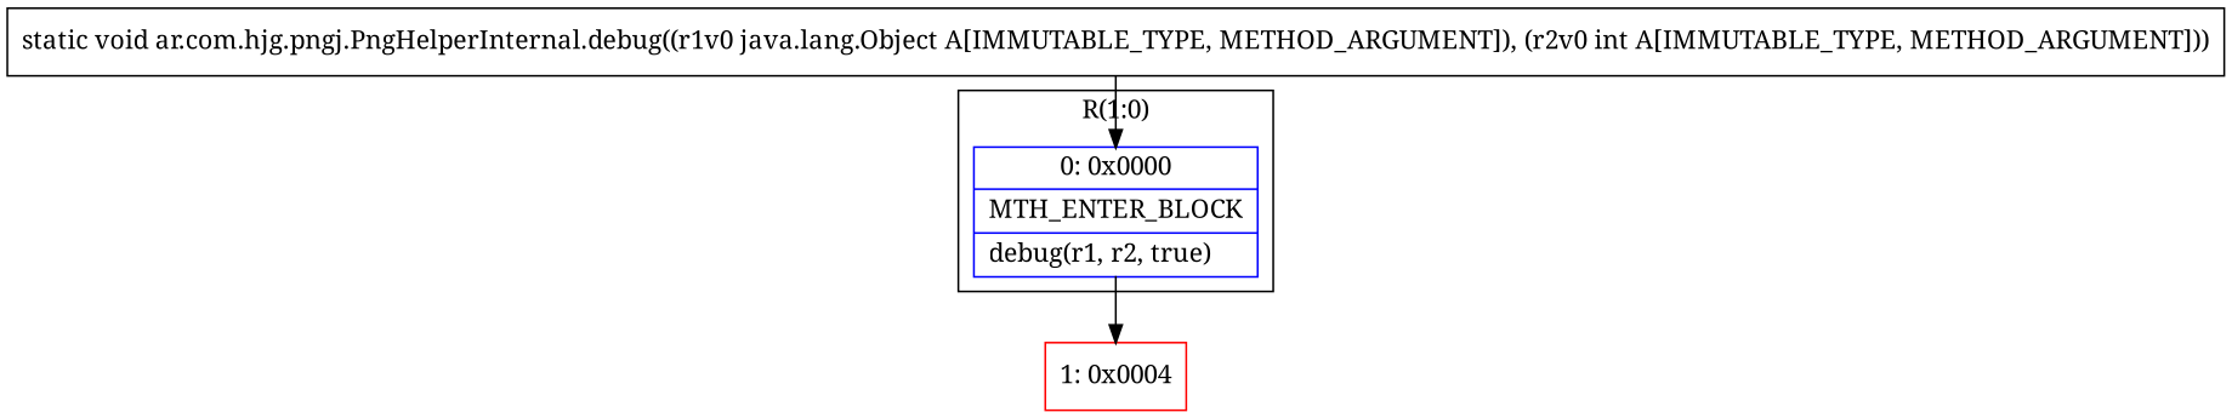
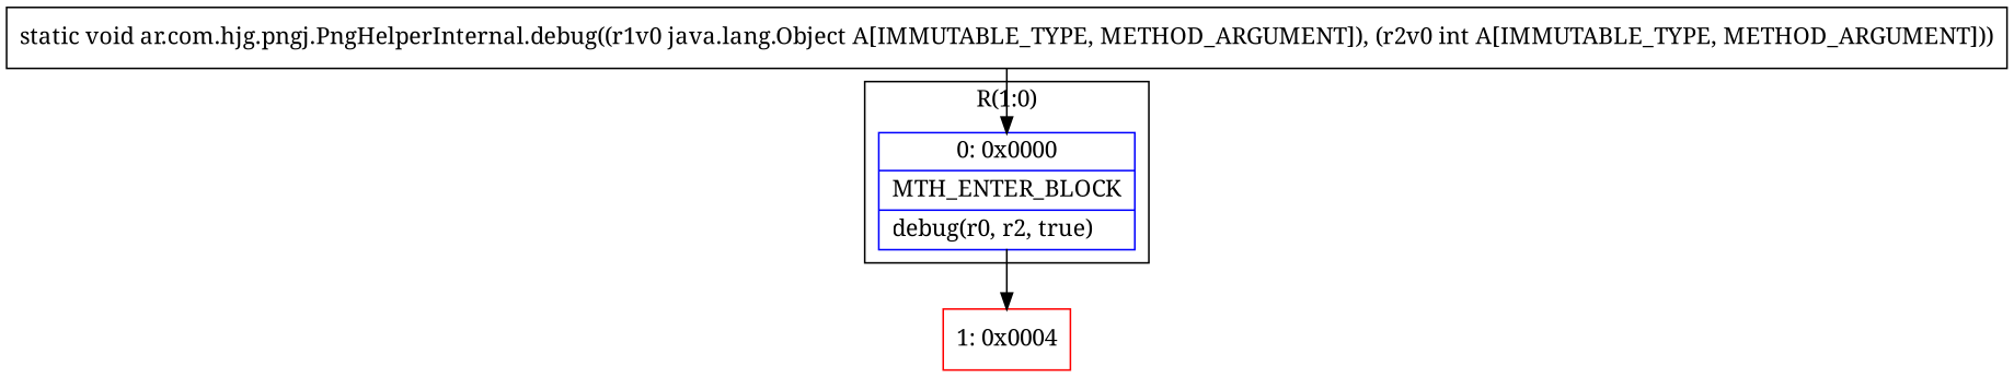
  digraph {
    fontname="Noto Serif"
    node [shape=record fontname="Noto Serif"]
    edge [fontname="Noto Serif"]
-   n1 [color=blue label="{0\:\ 0x0000|MTH_ENTER_BLOCK\l|debug(r1, r2, true)\l}"]
+   n1 [color=blue label="{0\:\ 0x0000|MTH_ENTER_BLOCK\l|debug(r0, r2, true)\l}"]
    n2 [color=red label="{1\:\ 0x0004}"]
    n3 [label="{static void ar.com.hjg.pngj.PngHelperInternal.debug((r1v0 java.lang.Object A[IMMUTABLE_TYPE, METHOD_ARGUMENT]), (r2v0 int A[IMMUTABLE_TYPE, METHOD_ARGUMENT])) }"]
    subgraph cluster_1 {
      label="R(1:0)"
      n1
    }
    n1 -> n2
    n3 -> n1
  }
